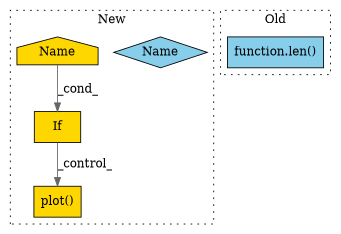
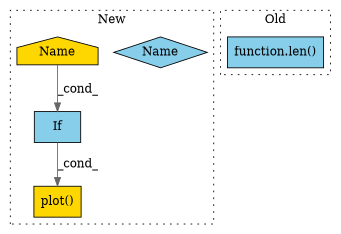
  digraph {
    node [a=75 fillcolor=skyblue l=9 s=9780 shape=box style=filled]
    edge [color=gray40]
    n1 [fillcolor=gold l="10,34" label="plot()" s="9803,9827"]
-   n2 [a=96 fillcolor=gold l=3 label=If s=9777]
+   n2 [a=96 l=3 label=If s=9777]
    n3 [a=87 label=Name shape=diamond]
    n4 [a=87 fillcolor=gold label=Name shape=house]
    n5 [l="4,1" label="function.len()" s="8702,8734"]
    subgraph cluster_1 {
      label=New
      style=dotted
      n1
      n2
      n3
      n4
    }
    subgraph cluster_2 {
      label=Old
      style=dotted
      n5
    }
-   n2 -> n1 [label=_control_]
+   n2 -> n1 [label=_cond_]
    n4 -> n2 [label=_cond_]
  }
